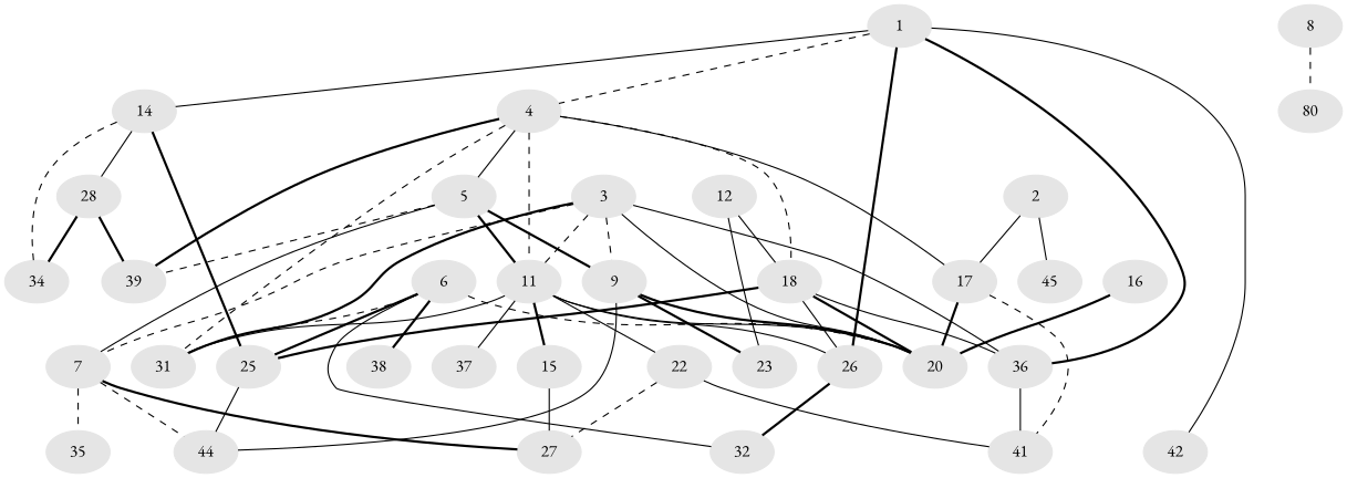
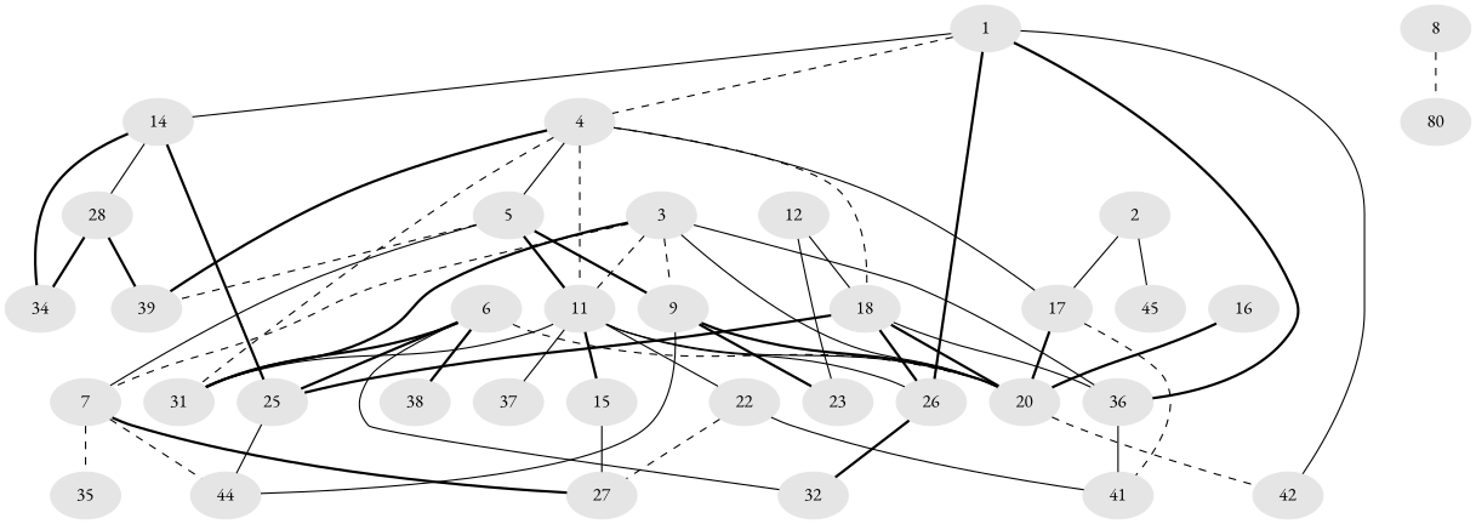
  graph {
    fontname="EB Garamond"
    node [color=gray90 fontname="EB Garamond" style=filled]
    edge [fontname="EB Garamond" style=solid weight=1.0]
    1
    4
    14
    26
    36
    42
    17
    11
    31
    5
    18
    39
    25
    28
    34
    32
    41
    2
    45
    20
    3
    7
    9
    27
    35
    44
    23
    15
    22
    37
    6
    38
    n33 [label=80]
    8
    12
    16
    1 -- 4 [style=dashed]
    1 -- 14
    1 -- 26 [style=bold]
    1 -- 36 [style=bold]
    1 -- 42
    4 -- 17
    4 -- 11 [style=dashed weight=2.0]
    4 -- 31 [style=dashed weight=2.0]
    4 -- 5
    4 -- 18 [style=dashed]
    4 -- 39 [style=bold]
    14 -- 25 [style=bold]
    14 -- 28
-   14 -- 34 [style=dashed]
+   14 -- 34 [style=bold]
    26 -- 32 [style=bold]
    36 -- 41
    17 -- 41 [style=dashed]
    17 -- 20 [style=bold]
    11 -- 26
    11 -- 31
    11 -- 20 [weight=2.0]
    11 -- 15 [style=bold]
    11 -- 22
    11 -- 37
    5 -- 11 [style=bold]
    5 -- 39 [style=dashed]
    5 -- 7
    5 -- 9 [style=bold]
-   18 -- 26
+   18 -- 26 [style=bold]
    18 -- 36
    18 -- 25 [style=bold]
    18 -- 20 [style=bold]
    25 -- 44
    28 -- 39 [style=bold]
    28 -- 34 [style=bold]
    2 -- 17
    2 -- 45
+   20 -- 42 [style=dashed]
    3 -- 36
    3 -- 11 [style=dashed]
    3 -- 31 [style=bold]
    3 -- 20
    3 -- 7 [style=dashed]
    3 -- 9 [style=dashed]
    7 -- 27 [style=bold]
    7 -- 35 [style=dashed]
    7 -- 44 [style=dashed weight=2.0]
    9 -- 20 [style=bold weight=2.0]
    9 -- 44
    9 -- 23 [style=bold]
    15 -- 27 [weight=2.0]
    22 -- 41
    22 -- 27 [style=dashed weight=2.0]
-   6 -- 31 [style=dashed]
+   6 -- 31 [style=bold]
    6 -- 25 [style=bold]
    6 -- 32
    6 -- 20 [style=dashed]
    6 -- 38 [style=bold]
    8 -- n33 [style=dashed]
    12 -- 18 [weight=2.0]
    12 -- 23
    16 -- 20 [style=bold]
  }
